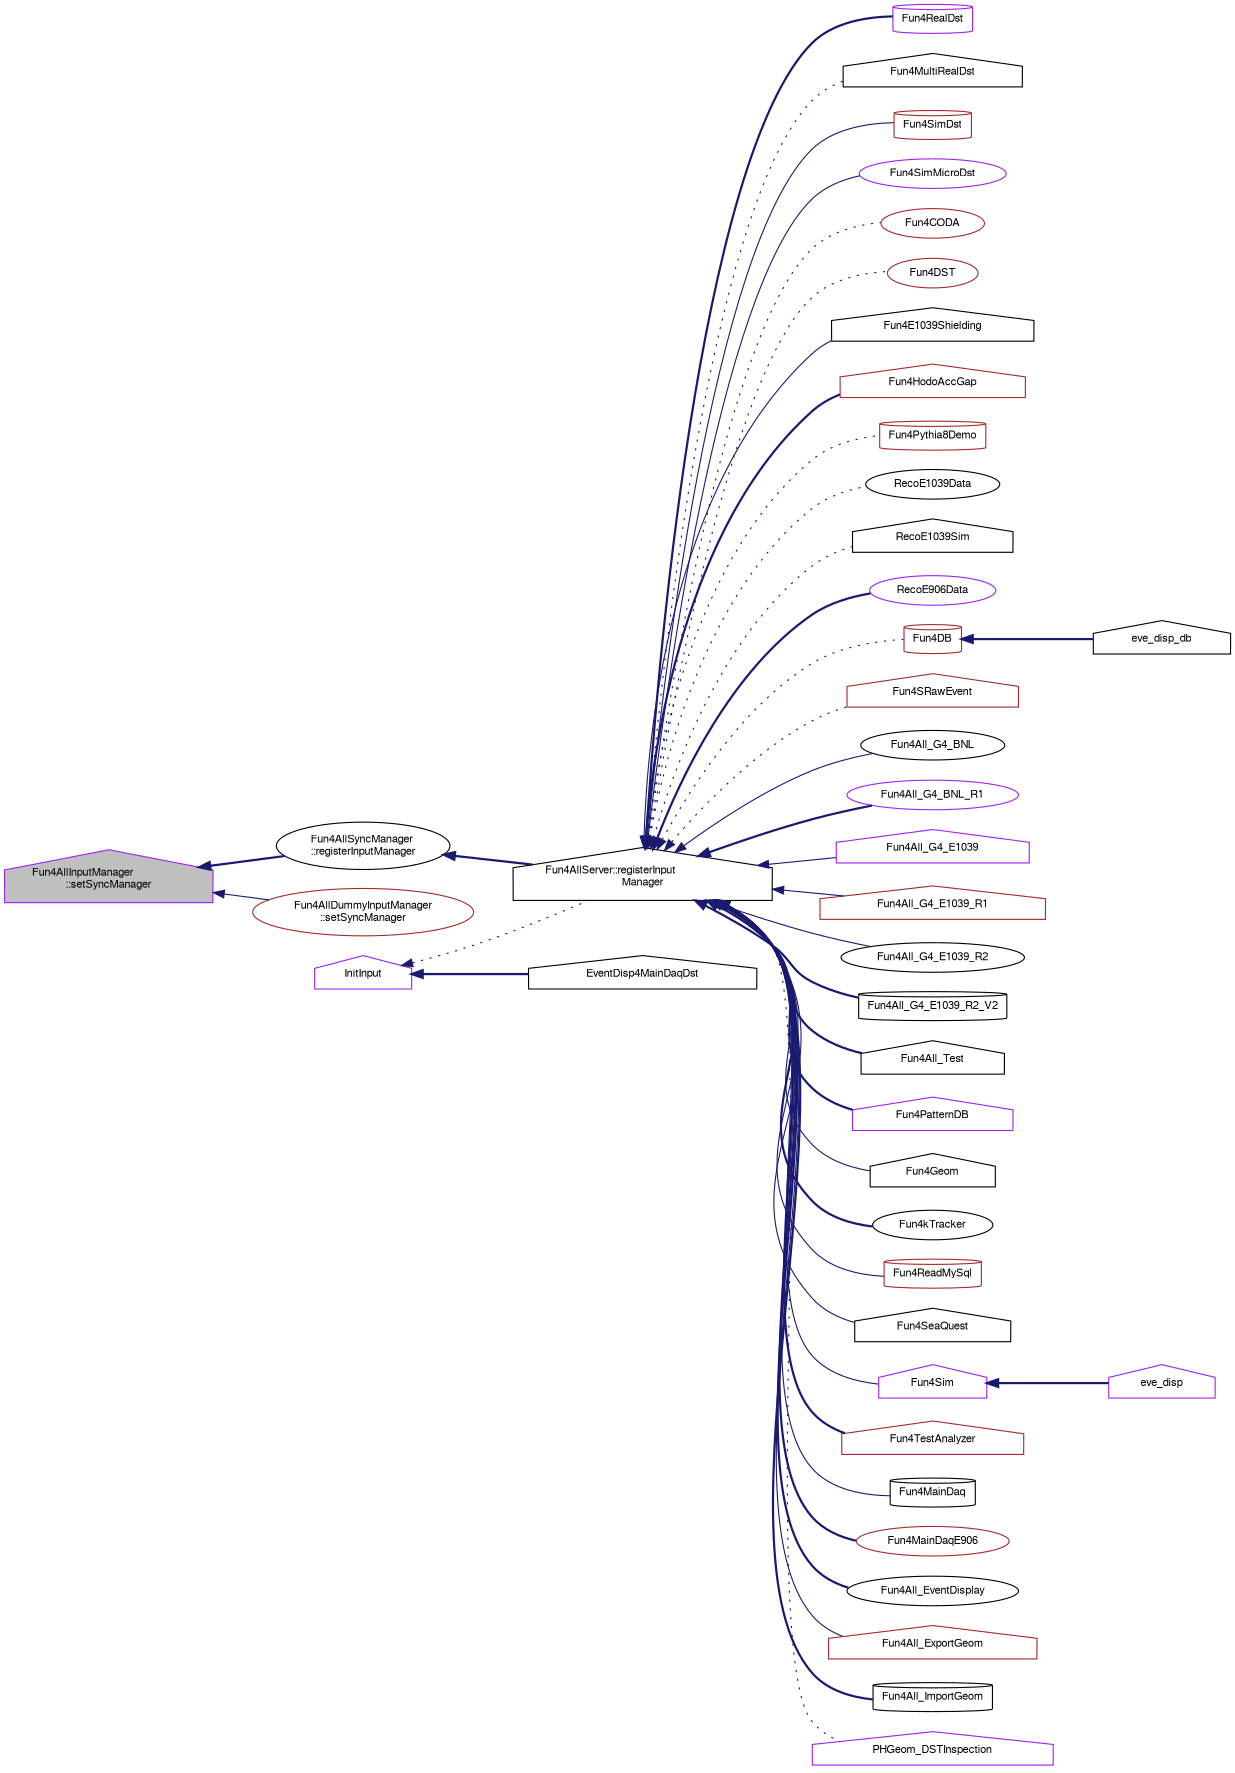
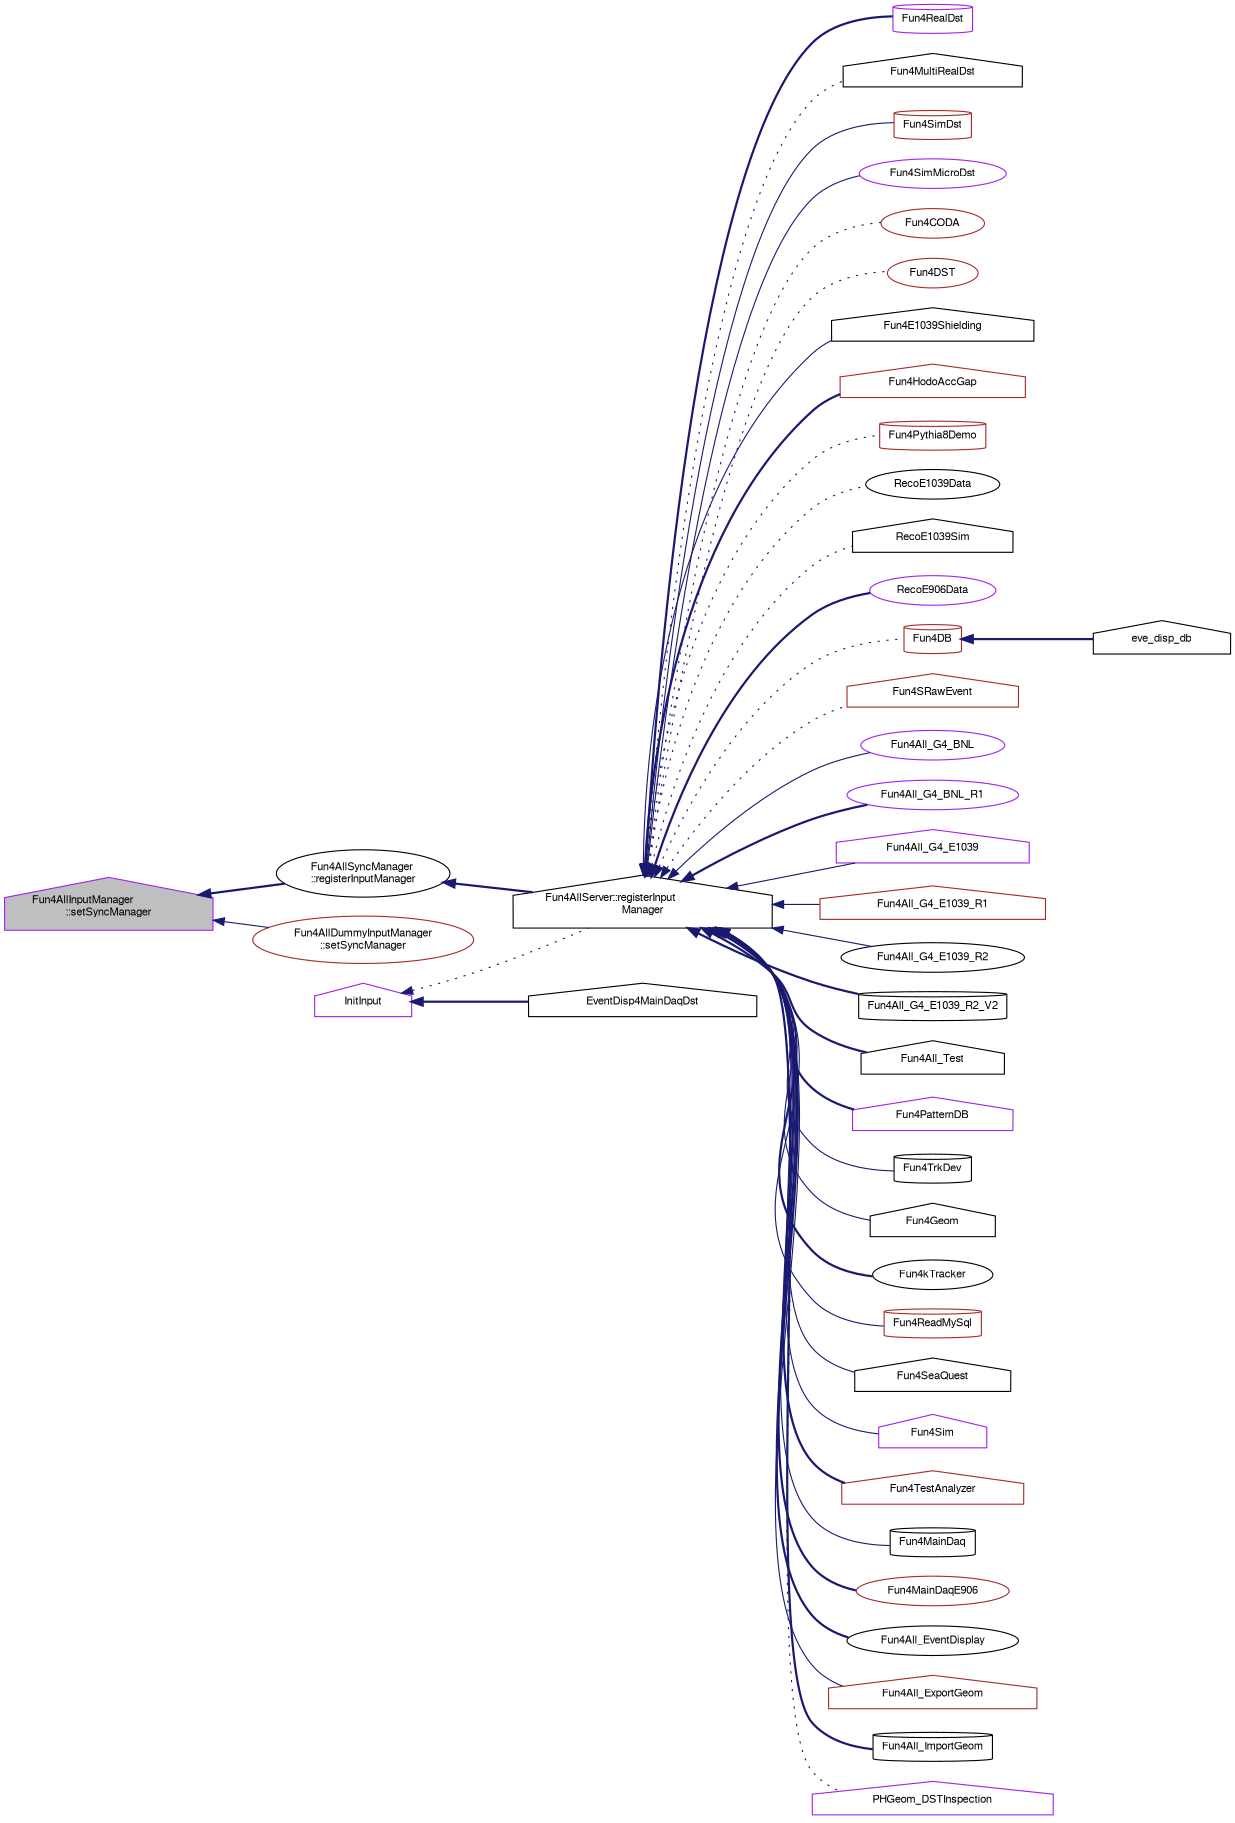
  digraph {
    rankdir=LR
    node [color=black fontname=FreeSans fontsize=10 shape=house]
    edge [color=midnightblue dir=back fontname=FreeSans fontsize=10 labelfontname=FreeSans labelfontsize=10 style=bold]
    n1 [color=purple fillcolor=grey75 fontcolor=black height=0.2 label="Fun4AllInputManager\l::setSyncManager" style=filled width=0.4]
    n2 [height=0.2 label="Fun4AllSyncManager\l::registerInputManager" shape=ellipse width=0.4]
    n3 [color=brown height=0.2 label="Fun4AllDummyInputManager\l::setSyncManager" shape=ellipse width=0.4]
    n4 [height=0.2 label="Fun4AllServer::registerInput\lManager" width=0.4]
    n5 [color=purple height=0.2 label=Fun4RealDst shape=cylinder width=0.4]
    n6 [height=0.2 label=Fun4MultiRealDst width=0.4]
    n7 [color=brown height=0.2 label=Fun4SimDst shape=cylinder width=0.4]
    n8 [color=purple height=0.2 label=Fun4SimMicroDst shape=ellipse width=0.4]
    n9 [color=brown height=0.2 label=Fun4CODA shape=ellipse width=0.4]
    n10 [color=brown height=0.2 label=Fun4DST shape=ellipse width=0.4]
    n11 [height=0.2 label=Fun4E1039Shielding width=0.4]
    n12 [color=brown height=0.2 label=Fun4HodoAccGap width=0.4]
    n13 [color=brown height=0.2 label=Fun4Pythia8Demo shape=cylinder width=0.4]
    n14 [height=0.2 label=RecoE1039Data shape=ellipse width=0.4]
    n15 [height=0.2 label=RecoE1039Sim width=0.4]
    n16 [color=purple height=0.2 label=RecoE906Data shape=ellipse width=0.4]
    n17 [color=brown height=0.2 label=Fun4DB shape=cylinder width=0.4]
    n18 [color=brown height=0.2 label=Fun4SRawEvent width=0.4]
-   n19 [height=0.2 label=Fun4All_G4_BNL shape=ellipse width=0.4]
+   n19 [color=purple height=0.2 label=Fun4All_G4_BNL shape=ellipse width=0.4]
    n20 [color=purple height=0.2 label=Fun4All_G4_BNL_R1 shape=ellipse width=0.4]
    n21 [color=purple height=0.2 label=Fun4All_G4_E1039 width=0.4]
    n22 [color=brown height=0.2 label=Fun4All_G4_E1039_R1 width=0.4]
    n23 [height=0.2 label=Fun4All_G4_E1039_R2 shape=ellipse width=0.4]
    n24 [height=0.2 label=Fun4All_G4_E1039_R2_V2 shape=cylinder width=0.4]
    n25 [height=0.2 label=Fun4All_Test width=0.4]
    n26 [color=purple height=0.2 label=Fun4PatternDB width=0.4]
+   n27 [height=0.2 label=Fun4TrkDev shape=cylinder width=0.4]
    n28 [height=0.2 label=Fun4Geom width=0.4]
    n29 [height=0.2 label=Fun4kTracker shape=ellipse width=0.4]
    n30 [color=brown height=0.2 label=Fun4ReadMySql shape=cylinder width=0.4]
    n31 [height=0.2 label=Fun4SeaQuest width=0.4]
    n32 [color=purple height=0.2 label=Fun4Sim width=0.4]
    n33 [color=brown height=0.2 label=Fun4TestAnalyzer width=0.4]
    n34 [height=0.2 label=Fun4MainDaq shape=cylinder width=0.4]
    n35 [color=brown height=0.2 label=Fun4MainDaqE906 shape=ellipse width=0.4]
    n36 [height=0.2 label=Fun4All_EventDisplay shape=ellipse width=0.4]
    n37 [color=brown height=0.2 label=Fun4All_ExportGeom width=0.4]
    n38 [height=0.2 label=Fun4All_ImportGeom shape=cylinder width=0.4]
    n39 [color=purple height=0.2 label=PHGeom_DSTInspection width=0.4]
    n40 [height=0.2 label=eve_disp_db width=0.4]
-   n41 [color=purple height=0.2 label=eve_disp width=0.4]
    n42 [color=purple height=0.2 label=InitInput width=0.4]
    n43 [height=0.2 label=EventDisp4MainDaqDst width=0.4]
    n1 -> n2
    n1 -> n3 [style=solid]
    n2 -> n4
    n4 -> n5
    n4 -> n6 [style=dotted]
    n4 -> n7 [style=solid]
    n4 -> n8 [style=solid]
    n4 -> n9 [style=dotted]
    n4 -> n10 [style=dotted]
    n4 -> n11 [style=solid]
    n4 -> n12
    n4 -> n13 [style=dotted]
    n4 -> n14 [style=dotted]
    n4 -> n15 [style=dotted]
    n4 -> n16
    n4 -> n17 [style=dotted]
    n4 -> n18 [style=dotted]
    n4 -> n19 [style=solid]
    n4 -> n20
    n4 -> n21 [style=solid]
    n4 -> n22 [style=solid]
    n4 -> n23 [style=solid]
    n4 -> n24
    n4 -> n25
    n4 -> n26
+   n4 -> n27 [style=solid]
    n4 -> n28 [style=solid]
    n4 -> n29
    n4 -> n30 [style=solid]
    n4 -> n31 [style=solid]
    n4 -> n32 [style=solid]
    n4 -> n33
    n4 -> n34 [style=solid]
    n4 -> n35
    n4 -> n36
    n4 -> n37 [style=solid]
    n4 -> n38
    n4 -> n39 [style=dotted]
    n17 -> n40
-   n32 -> n41
    n42 -> n4 [style=dotted]
    n42 -> n43
  }
